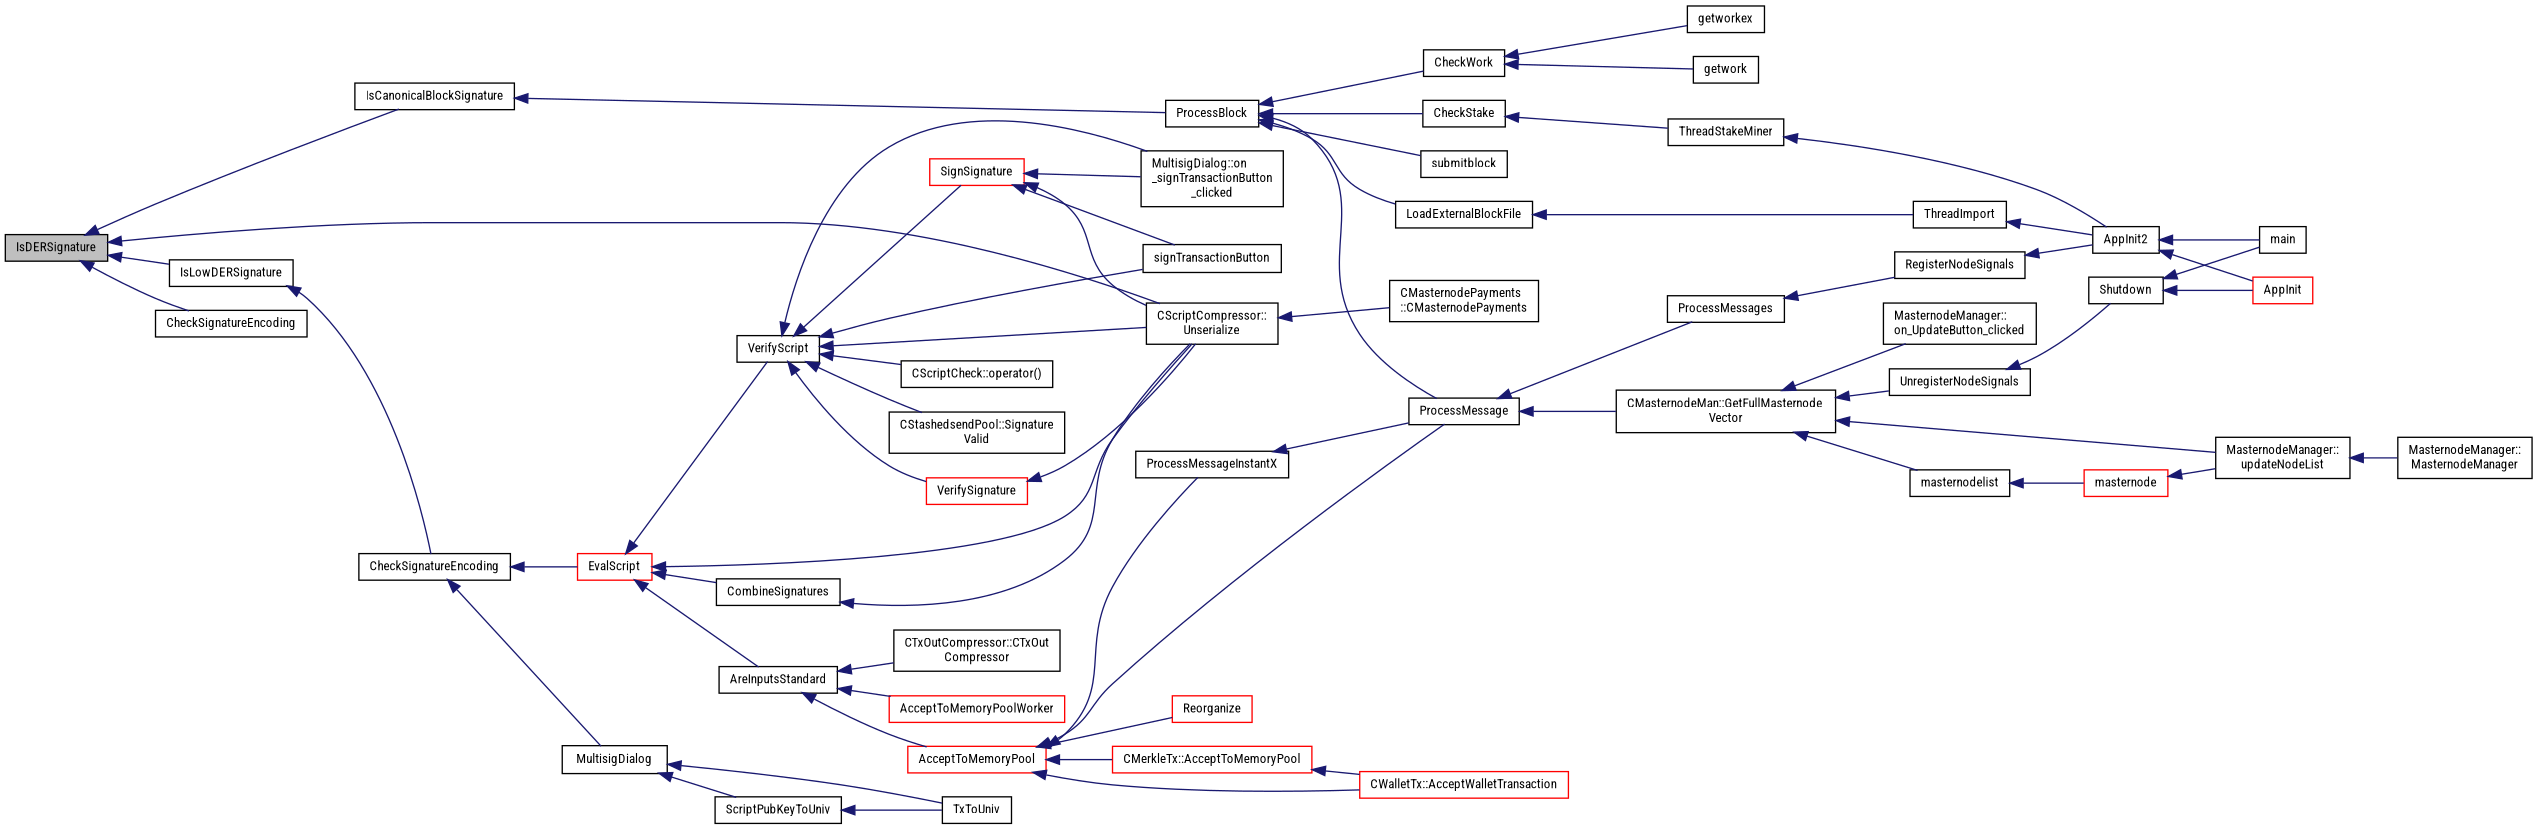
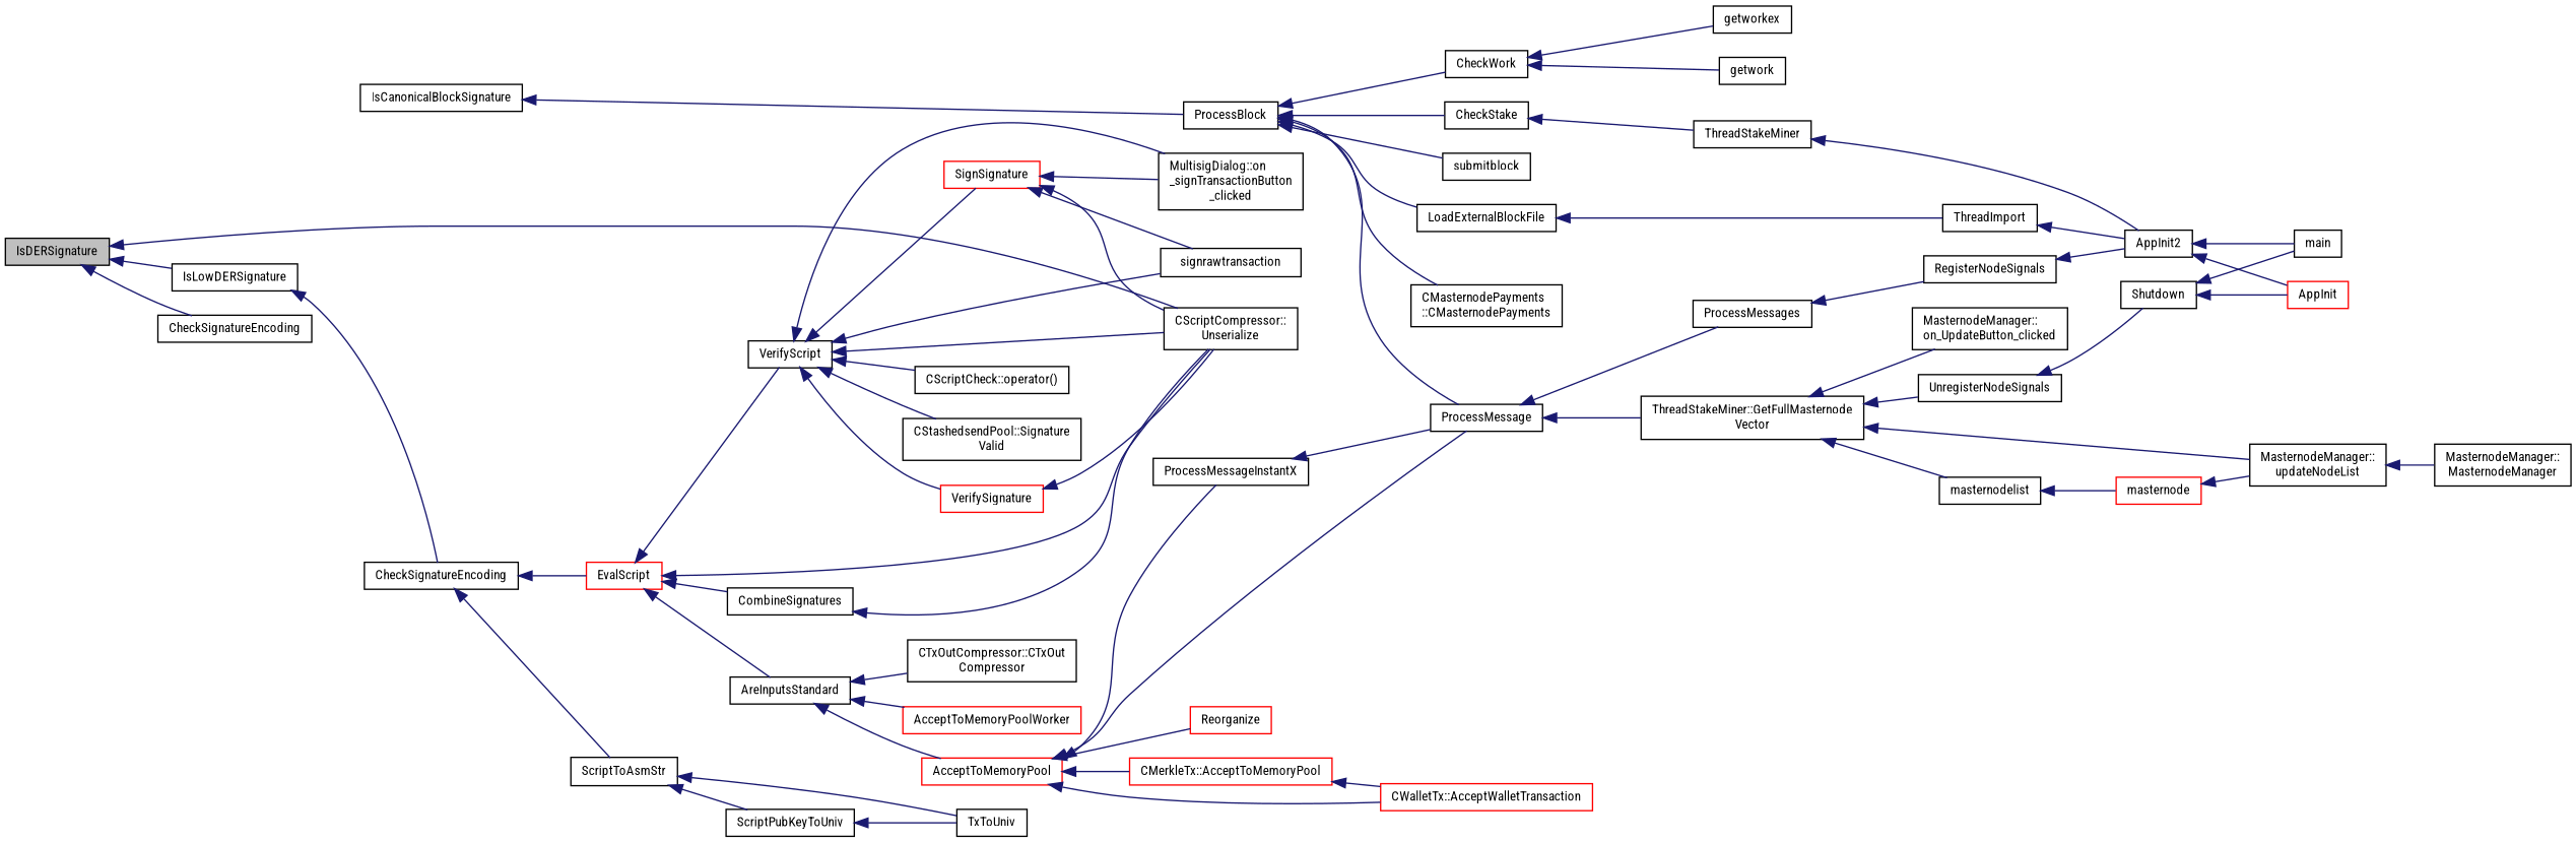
  digraph {
    fontname="Roboto Condensed"
    rankdir=LR
    node [color=black fillcolor=white fontname="Roboto Condensed" fontsize=10 shape=record style=filled]
    edge [color=midnightblue dir=back fontname="Roboto Condensed" fontsize=10 labelfontname=Helvetica labelfontsize=10 style=solid]
    n1 [fillcolor=grey75 fontcolor=black height=0.2 label=IsDERSignature width=0.4]
    n2 [height=0.2 label=IsCanonicalBlockSignature width=0.4]
    n3 [height=0.2 label=IsLowDERSignature width=0.4]
    n4 [height=0.2 label="CScriptCompressor::\lUnserialize" width=0.4]
    n5 [height=0.2 label=CheckSignatureEncoding width=0.4]
    n6 [height=0.2 label=ProcessBlock width=0.4]
    n7 [height=0.2 label=CheckSignatureEncoding width=0.4]
    n8 [height=0.2 label=LoadExternalBlockFile width=0.4]
    n9 [height=0.2 label=ProcessMessage width=0.4]
    n10 [height=0.2 label="CMasternodePayments\l::CMasternodePayments" width=0.4]
    n11 [height=0.2 label=CheckWork width=0.4]
    n12 [height=0.2 label=CheckStake width=0.4]
    n13 [height=0.2 label=submitblock width=0.4]
    n14 [height=0.2 label=ThreadImport width=0.4]
    n15 [height=0.2 label=ProcessMessages width=0.4]
-   n16 [height=0.2 label="CMasternodeMan::GetFullMasternode\lVector" width=0.4]
+   n16 [height=0.2 label="ThreadStakeMiner::GetFullMasternode\lVector" width=0.4]
    n17 [height=0.2 label=getworkex width=0.4]
    n18 [height=0.2 label=getwork width=0.4]
    n19 [height=0.2 label=ThreadStakeMiner width=0.4]
    n20 [height=0.2 label=AppInit2 width=0.4]
    n21 [color=red height=0.2 label=AppInit width=0.4]
    n22 [height=0.2 label=main width=0.4]
    n23 [height=0.2 label=RegisterNodeSignals width=0.4]
    n24 [height=0.2 label=UnregisterNodeSignals width=0.4]
    n25 [height=0.2 label="MasternodeManager::\lupdateNodeList" width=0.4]
    n26 [height=0.2 label="MasternodeManager::\lon_UpdateButton_clicked" width=0.4]
    n27 [height=0.2 label=masternodelist width=0.4]
    n28 [height=0.2 label=Shutdown width=0.4]
    n29 [height=0.2 label="MasternodeManager::\lMasternodeManager" width=0.4]
    n30 [color=red height=0.2 label=masternode width=0.4]
-   n31 [height=0.2 label=MultisigDialog width=0.4]
+   n31 [height=0.2 label=ScriptToAsmStr width=0.4]
    n32 [color=red height=0.2 label=EvalScript width=0.4]
    n33 [height=0.2 label=ScriptPubKeyToUniv width=0.4]
    n34 [height=0.2 label=TxToUniv width=0.4]
    n35 [height=0.2 label=AreInputsStandard width=0.4]
    n36 [height=0.2 label=VerifyScript width=0.4]
    n37 [height=0.2 label=CombineSignatures width=0.4]
    n38 [color=red height=0.2 label=AcceptToMemoryPool width=0.4]
    n39 [height=0.2 label="CTxOutCompressor::CTxOut\lCompressor" width=0.4]
    n40 [color=red height=0.2 label=AcceptToMemoryPoolWorker width=0.4]
    n41 [height=0.2 label="MultisigDialog::on\l_signTransactionButton\l_clicked" width=0.4]
-   n42 [height=0.2 label=signTransactionButton width=0.4]
+   n42 [height=0.2 label=signrawtransaction width=0.4]
    n43 [color=red height=0.2 label=SignSignature width=0.4]
    n44 [color=red height=0.2 label=VerifySignature width=0.4]
    n45 [height=0.2 label="CStashedsendPool::Signature\lValid" width=0.4]
    n46 [height=0.2 label="CScriptCheck::operator()" width=0.4]
    n47 [height=0.2 label=ProcessMessageInstantX width=0.4]
    n48 [color=red height=0.2 label="CMerkleTx::AcceptToMemoryPool" width=0.4]
    n49 [color=red height=0.2 label="CWalletTx::AcceptWalletTransaction" width=0.4]
    n50 [color=red height=0.2 label=Reorganize width=0.4]
-   n1 -> n2
    n1 -> n3
    n1 -> n4
    n1 -> n5
    n2 -> n6
    n3 -> n7
    n6 -> n8
    n6 -> n9
-   n4 -> n10
+   n6 -> n10
    n6 -> n11
    n6 -> n12
    n6 -> n13
    n7 -> n31
    n7 -> n32
    n8 -> n14
    n9 -> n15
    n9 -> n16
    n11 -> n17
    n11 -> n18
    n12 -> n19
    n14 -> n20
    n15 -> n23
    n16 -> n24
    n16 -> n25
    n16 -> n26
    n16 -> n27
    n19 -> n20
    n20 -> n21
    n20 -> n22
    n23 -> n20
    n24 -> n28
    n25 -> n29
    n27 -> n30
    n28 -> n21
    n28 -> n22
    n30 -> n25
    n31 -> n33
    n31 -> n34
    n32 -> n4
    n32 -> n35
    n32 -> n36
    n32 -> n37
    n33 -> n34
    n35 -> n38
    n35 -> n39
    n35 -> n40
    n36 -> n4
    n36 -> n41
    n36 -> n42
    n36 -> n43
    n36 -> n44
    n36 -> n45
    n36 -> n46
    n37 -> n4
    n38 -> n9
    n38 -> n47
    n38 -> n48
    n38 -> n49
    n38 -> n50
    n43 -> n4
    n43 -> n41
    n43 -> n42
    n44 -> n4
    n47 -> n9
    n48 -> n49
  }
